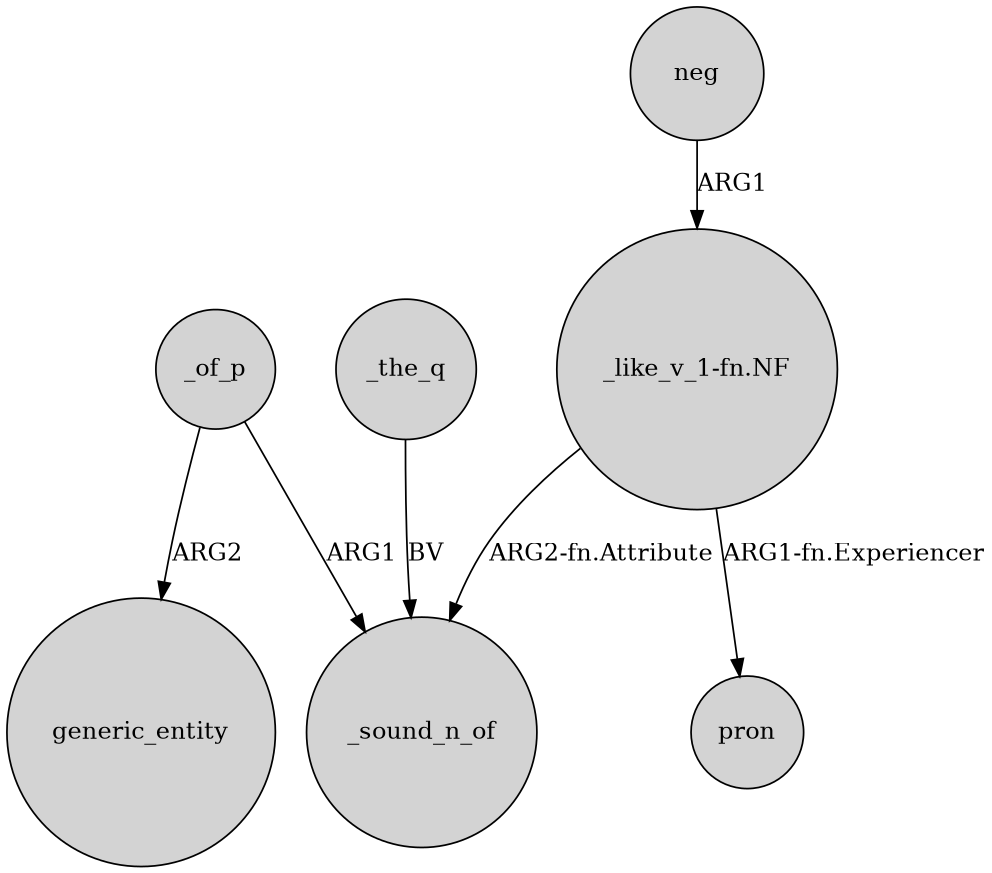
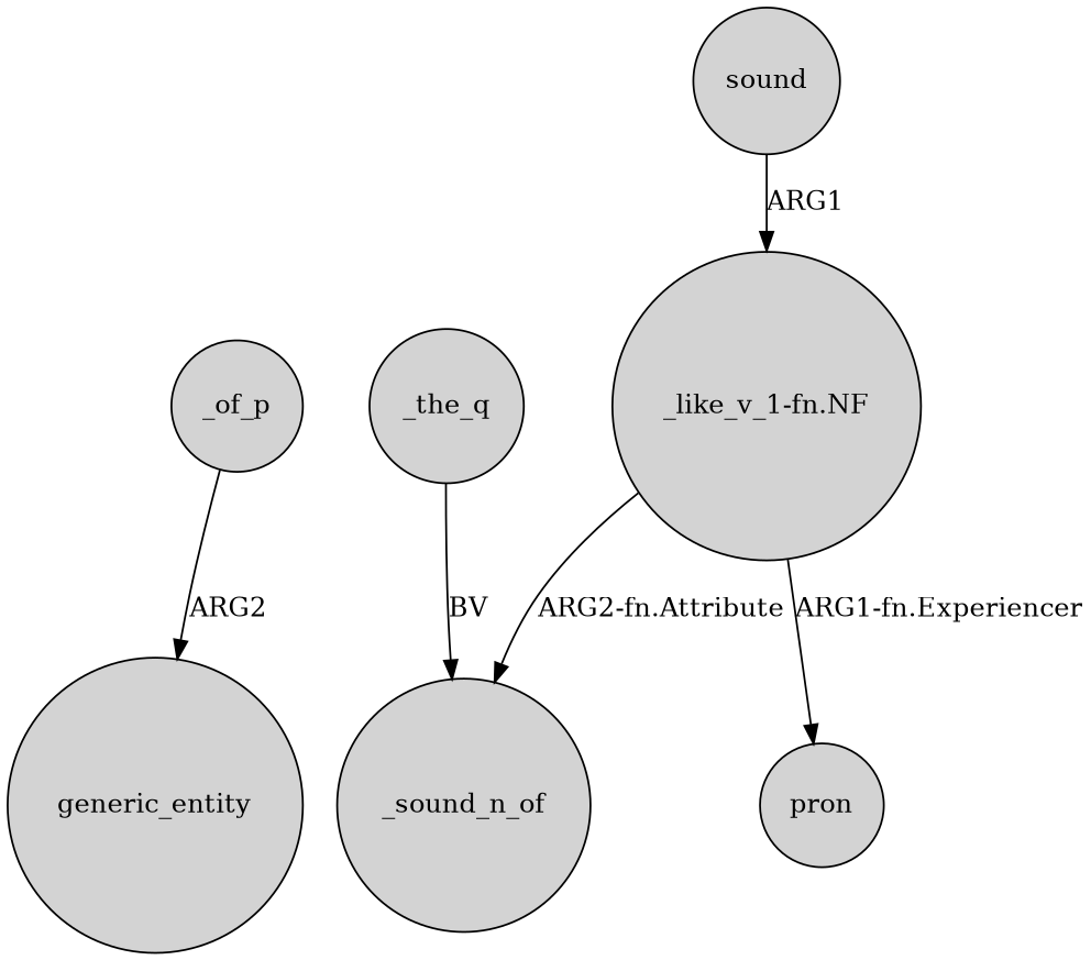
  digraph {
    node [shape=circle style=filled]
    _of_p
    generic_entity
    _sound_n_of
    "_like_v_1-fn.NF"
    pron
-   neg
+   neg [label=sound]
    _the_q
    _of_p -> generic_entity [label=ARG2]
-   _of_p -> _sound_n_of [label=ARG1]
    "_like_v_1-fn.NF" -> _sound_n_of [label="ARG2-fn.Attribute"]
    "_like_v_1-fn.NF" -> pron [label="ARG1-fn.Experiencer"]
    neg -> "_like_v_1-fn.NF" [label=ARG1]
    _the_q -> _sound_n_of [label=BV]
  }
